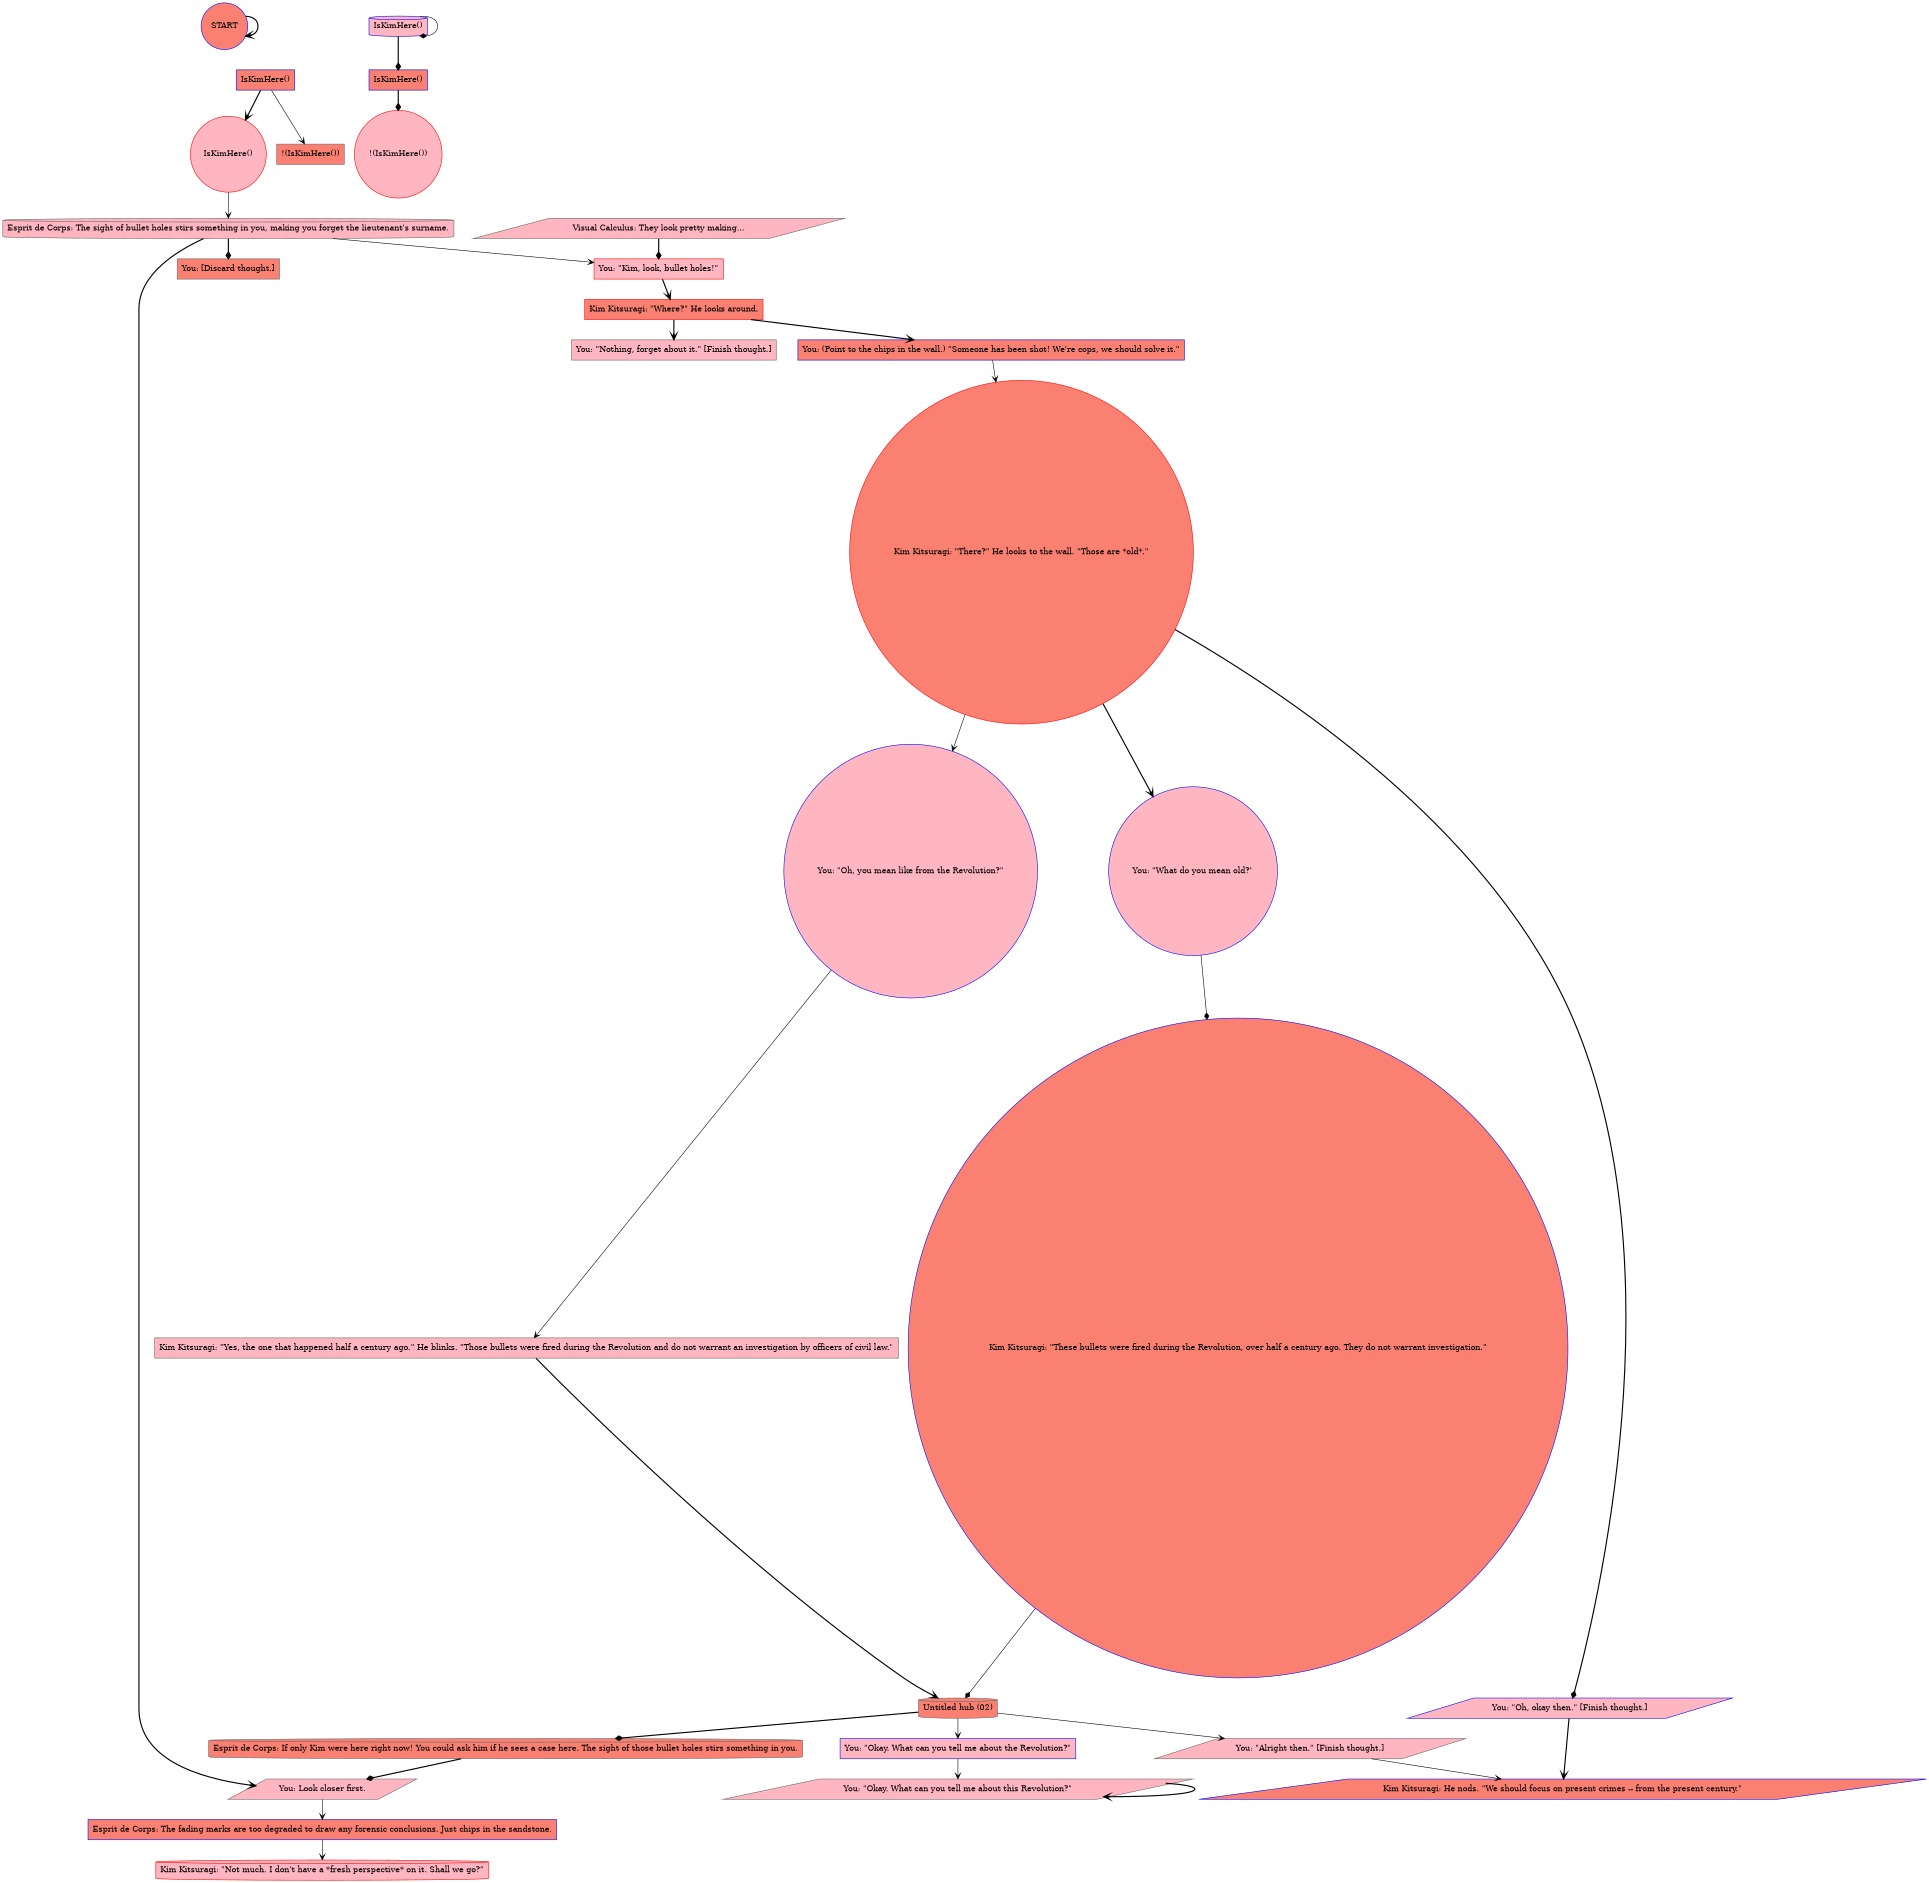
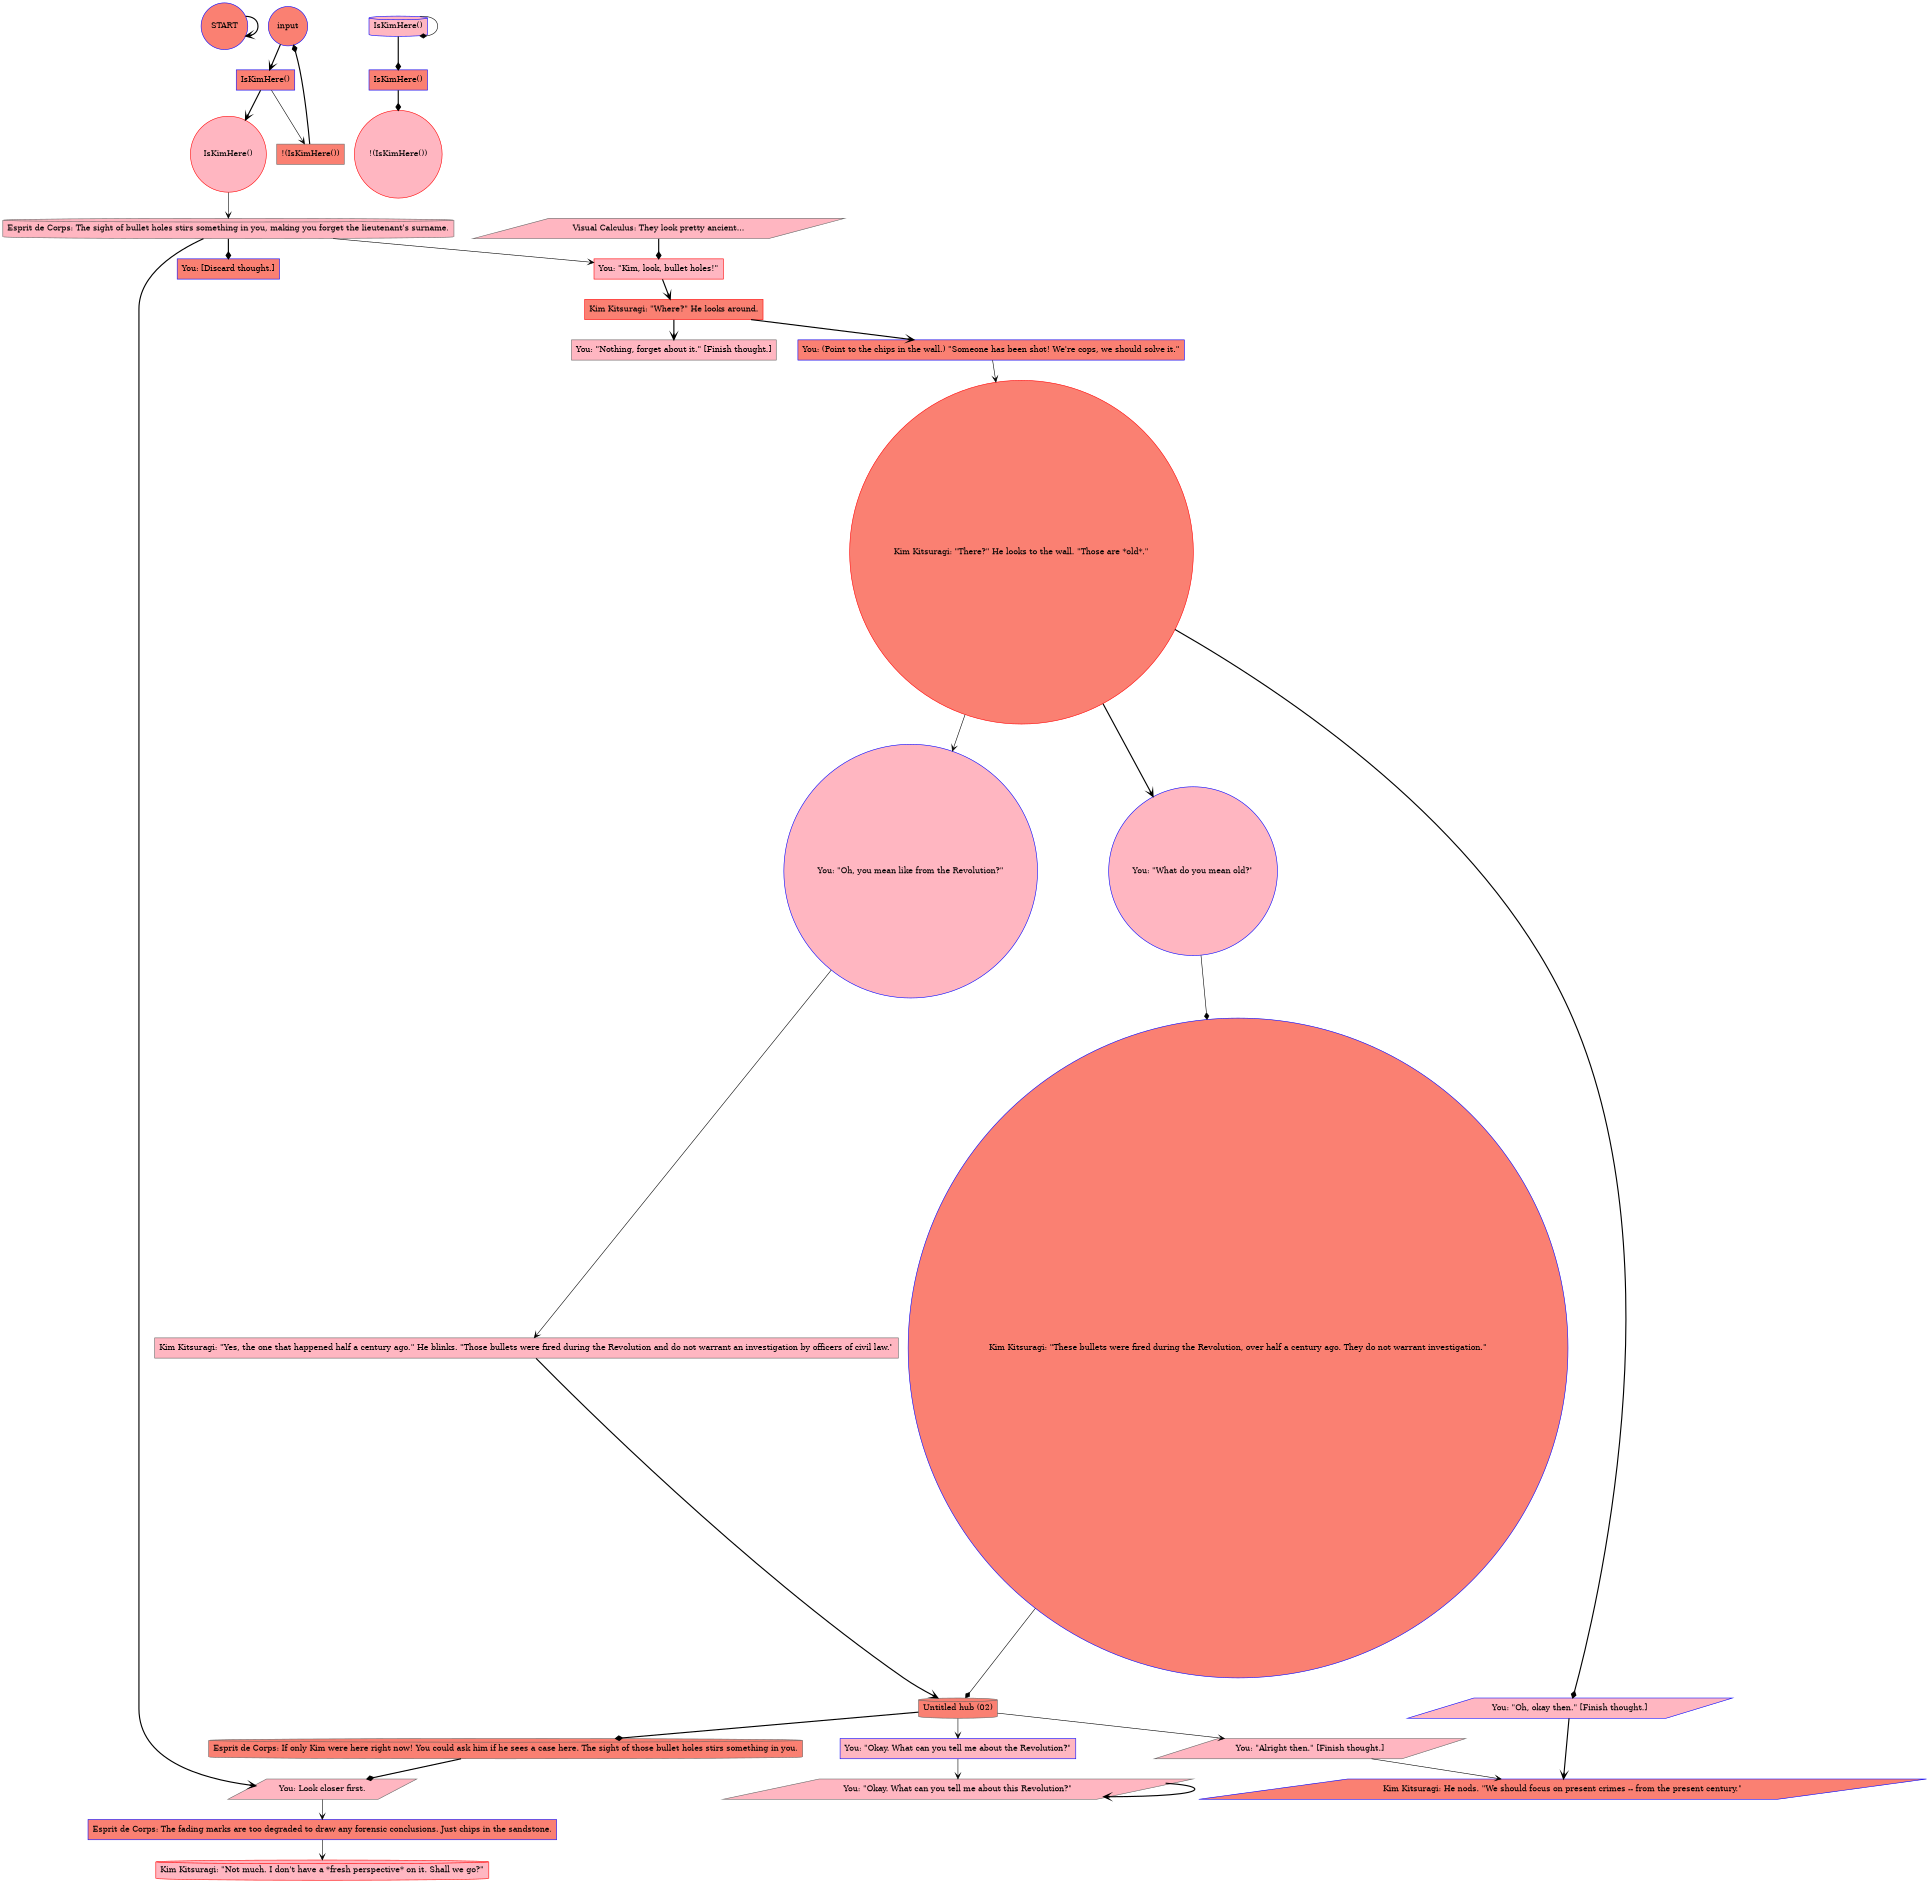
  digraph {
    node [color=blue fillcolor=lightpink shape=box style=filled]
    edge [arrowhead=vee style=bold]
    n1 [fillcolor=salmon label=START shape=circle]
+   n2 [fillcolor=salmon label=input shape=circle]
    n3 [fillcolor=salmon label="IsKimHere()"]
    n4 [color=red label="IsKimHere()" shape=circle]
    n5 [color=gray40 fillcolor=salmon label="!(IsKimHere())"]
    n6 [color=gray40 fillcolor=salmon label="Esprit de Corps: If only Kim were here right now! You could ask him if he sees a case here. The sight of those bullet holes stirs something in you." shape=cylinder]
    n7 [color=gray40 label="You: Look closer first." shape=parallelogram]
    n8 [fillcolor=salmon label="Esprit de Corps: The fading marks are too degraded to draw any forensic conclusions. Just chips in the sandstone."]
    n9 [color=gray40 label="You: \"Okay. What can you tell me about this Revolution?\"" shape=parallelogram]
    n10 [color=red label="Kim Kitsuragi: \"Not much. I don't have a *fresh perspective* on it. Shall we go?\"" shape=cylinder]
    n11 [label="IsKimHere()" shape=cylinder]
    n12 [fillcolor=salmon label="IsKimHere()"]
    n13 [color=red label="!(IsKimHere())" shape=circle]
-   n14 [color=gray40 label="Visual Calculus: They look pretty making..." shape=parallelogram]
+   n14 [color=gray40 label="Visual Calculus: They look pretty ancient..." shape=parallelogram]
    n15 [color=red label="You: \"Kim, look, bullet holes!\""]
    n16 [color=red fillcolor=salmon label="Kim Kitsuragi: \"Where?\" He looks around."]
    n17 [fillcolor=salmon label="Kim Kitsuragi: He nods. \"We should focus on present crimes -- from the present century.\"" shape=parallelogram]
    n18 [label="You: \"Okay. What can you tell me about the Revolution?\""]
    n19 [color=gray40 label="You: \"Alright then.\" [Finish thought.]" shape=parallelogram]
    n20 [color=gray40 label="Esprit de Corps: The sight of bullet holes stirs something in you, making you forget the lieutenant's surname." shape=cylinder]
-   n21 [color=gray40 fillcolor=salmon label="You: [Discard thought.]"]
+   n21 [fillcolor=salmon label="You: [Discard thought.]"]
    n22 [color=gray40 fillcolor=salmon label="Untitled hub (02)" shape=cylinder]
    n23 [color=gray40 label="You: \"Nothing, forget about it.\" [Finish thought.]"]
    n24 [label="You: \"Oh, you mean like from the Revolution?\"" shape=circle]
    n25 [color=gray40 label="Kim Kitsuragi: \"Yes, the one that happened half a century ago.\" He blinks. \"Those bullets were fired during the Revolution and do not warrant an investigation by officers of civil law.\""]
    n26 [color=red fillcolor=salmon label="Kim Kitsuragi: \"There?\" He looks to the wall. \"Those are *old*.\"" shape=circle]
    n27 [label="You: \"What do you mean old?\"" shape=circle]
    n28 [label="You: \"Oh, okay then.\" [Finish thought.]" shape=parallelogram]
    n29 [fillcolor=salmon label="Kim Kitsuragi: \"These bullets were fired during the Revolution, over half a century ago. They do not warrant investigation.\"" shape=circle]
    n30 [fillcolor=salmon label="You: (Point to the chips in the wall.) \"Someone has been shot! We're cops, we should solve it.\""]
    n1 -> n1
+   n2 -> n3
    n3 -> n4
    n3 -> n5 [style=solid]
    n4 -> n20 [style=solid]
+   n5 -> n2 [arrowhead=diamond]
    n6 -> n7 [arrowhead=diamond]
    n7 -> n8 [style=solid]
    n8 -> n10 [style=solid]
    n9 -> n9
    n11 -> n11 [arrowhead=diamond style=solid]
    n11 -> n12 [arrowhead=diamond]
    n12 -> n13 [arrowhead=diamond]
    n14 -> n15 [arrowhead=diamond]
    n15 -> n16
    n16 -> n23
    n16 -> n30
    n18 -> n9 [style=solid]
    n19 -> n17 [style=solid]
    n20 -> n7
    n20 -> n15 [style=solid]
    n20 -> n21 [arrowhead=diamond]
    n22 -> n6 [arrowhead=diamond]
    n22 -> n18 [style=solid]
    n22 -> n19 [style=solid]
    n24 -> n25 [style=solid]
    n25 -> n22
    n26 -> n24 [style=solid]
    n26 -> n27
    n26 -> n28 [arrowhead=diamond]
    n27 -> n29 [arrowhead=diamond style=solid]
    n28 -> n17
    n29 -> n22 [arrowhead=diamond style=solid]
    n30 -> n26 [style=solid]
  }
